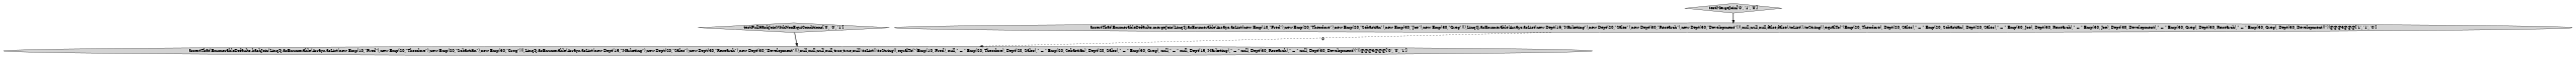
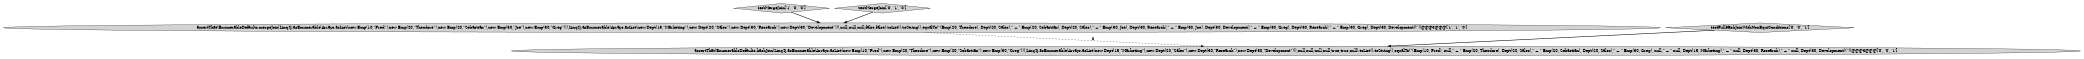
  digraph {
    node [fillcolor=lightgray shape=diamond style=filled]
    edge [style=bold]
+   n1 [label="testMergeJoin['1', '0', '0']"]
    n2 [label="assertThat(EnumerableDefaults.mergeJoin(Linq4j.asEnumerable(Arrays.asList(new Emp(10,\"Fred\"),new Emp(20,\"Theodore\"),new Emp(20,\"Sebastian\"),new Emp(30,\"Joe\"),new Emp(30,\"Greg\"))),Linq4j.asEnumerable(Arrays.asList(new Dept(15,\"Marketing\"),new Dept(20,\"Sales\"),new Dept(30,\"Research\"),new Dept(30,\"Development\"))),null,null,null,false,false).toList().toString(),equalTo(\"(Emp(20, Theodore), Dept(20, Sales),\" + \" Emp(20, Sebastian), Dept(20, Sales),\" + \" Emp(30, Joe), Dept(30, Research),\" + \" Emp(30, Joe), Dept(30, Development),\" + \" Emp(30, Greg), Dept(30, Research),\" + \" Emp(30, Greg), Dept(30, Development)(\"))@@@3@@@['1', '1', '0']" shape=ellipse]
    n3 [label="assertThat(EnumerableDefaults.hashJoin(Linq4j.asEnumerable(Arrays.asList(new Emp(10,\"Fred\"),new Emp(20,\"Theodore\"),new Emp(20,\"Sebastian\"),new Emp(30,\"Greg\"))),Linq4j.asEnumerable(Arrays.asList(new Dept(15,\"Marketing\"),new Dept(20,\"Sales\"),new Dept(30,\"Research\"),new Dept(30,\"Development\"))),null,null,null,null,true,true,null).toList().toString(),equalTo(\"(Emp(10, Fred), null,\" + \" Emp(20, Theodore), Dept(20, Sales),\" + \" Emp(20, Sebastian), Dept(20, Sales),\" + \" Emp(30, Greg), null,\" + \" null, Dept(15, Marketing),\" + \" null, Dept(30, Research),\" + \" null, Dept(30, Development)(\"))@@@3@@@['0', '0', '1']" shape=ellipse]
    n4 [label="testFullHashJoinWithNonEquiConditions['0', '0', '1']"]
    n5 [label="testMergeJoin['0', '1', '0']"]
+   n1 -> n2
    n2 -> n3 [label=0 style=dashed]
    n4 -> n3
    n5 -> n2
  }
